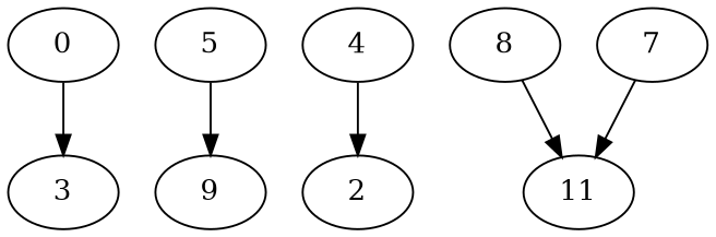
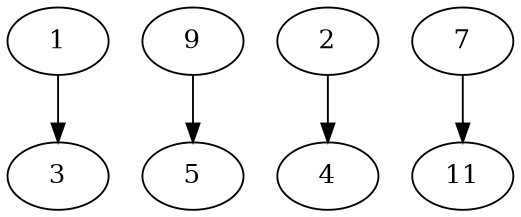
  digraph {
    node [alpha=0.15]
-   1 [expect_size=16942080 label=0]
+   1 [expect_size=16942080]
    3 [alpha=0.12 expect_size=25249792]
    5 [alpha=0.11 expect_size=44600320]
    9 [alpha=0.20 expect_size=11266048]
    2 [expect_size=35470336]
    4 [alpha=0.06 expect_size=45238272]
-   8 [alpha=0.12 expect_size=39120896]
    n8 [alpha=0.20 expect_size=19582976 label=11]
    7 [alpha=0.03 expect_size=35096576]
    1 -> 3
-   5 -> 9
-   4 -> 2
-   8 -> n8
+   9 -> 5
+   2 -> 4
    7 -> n8
  }
